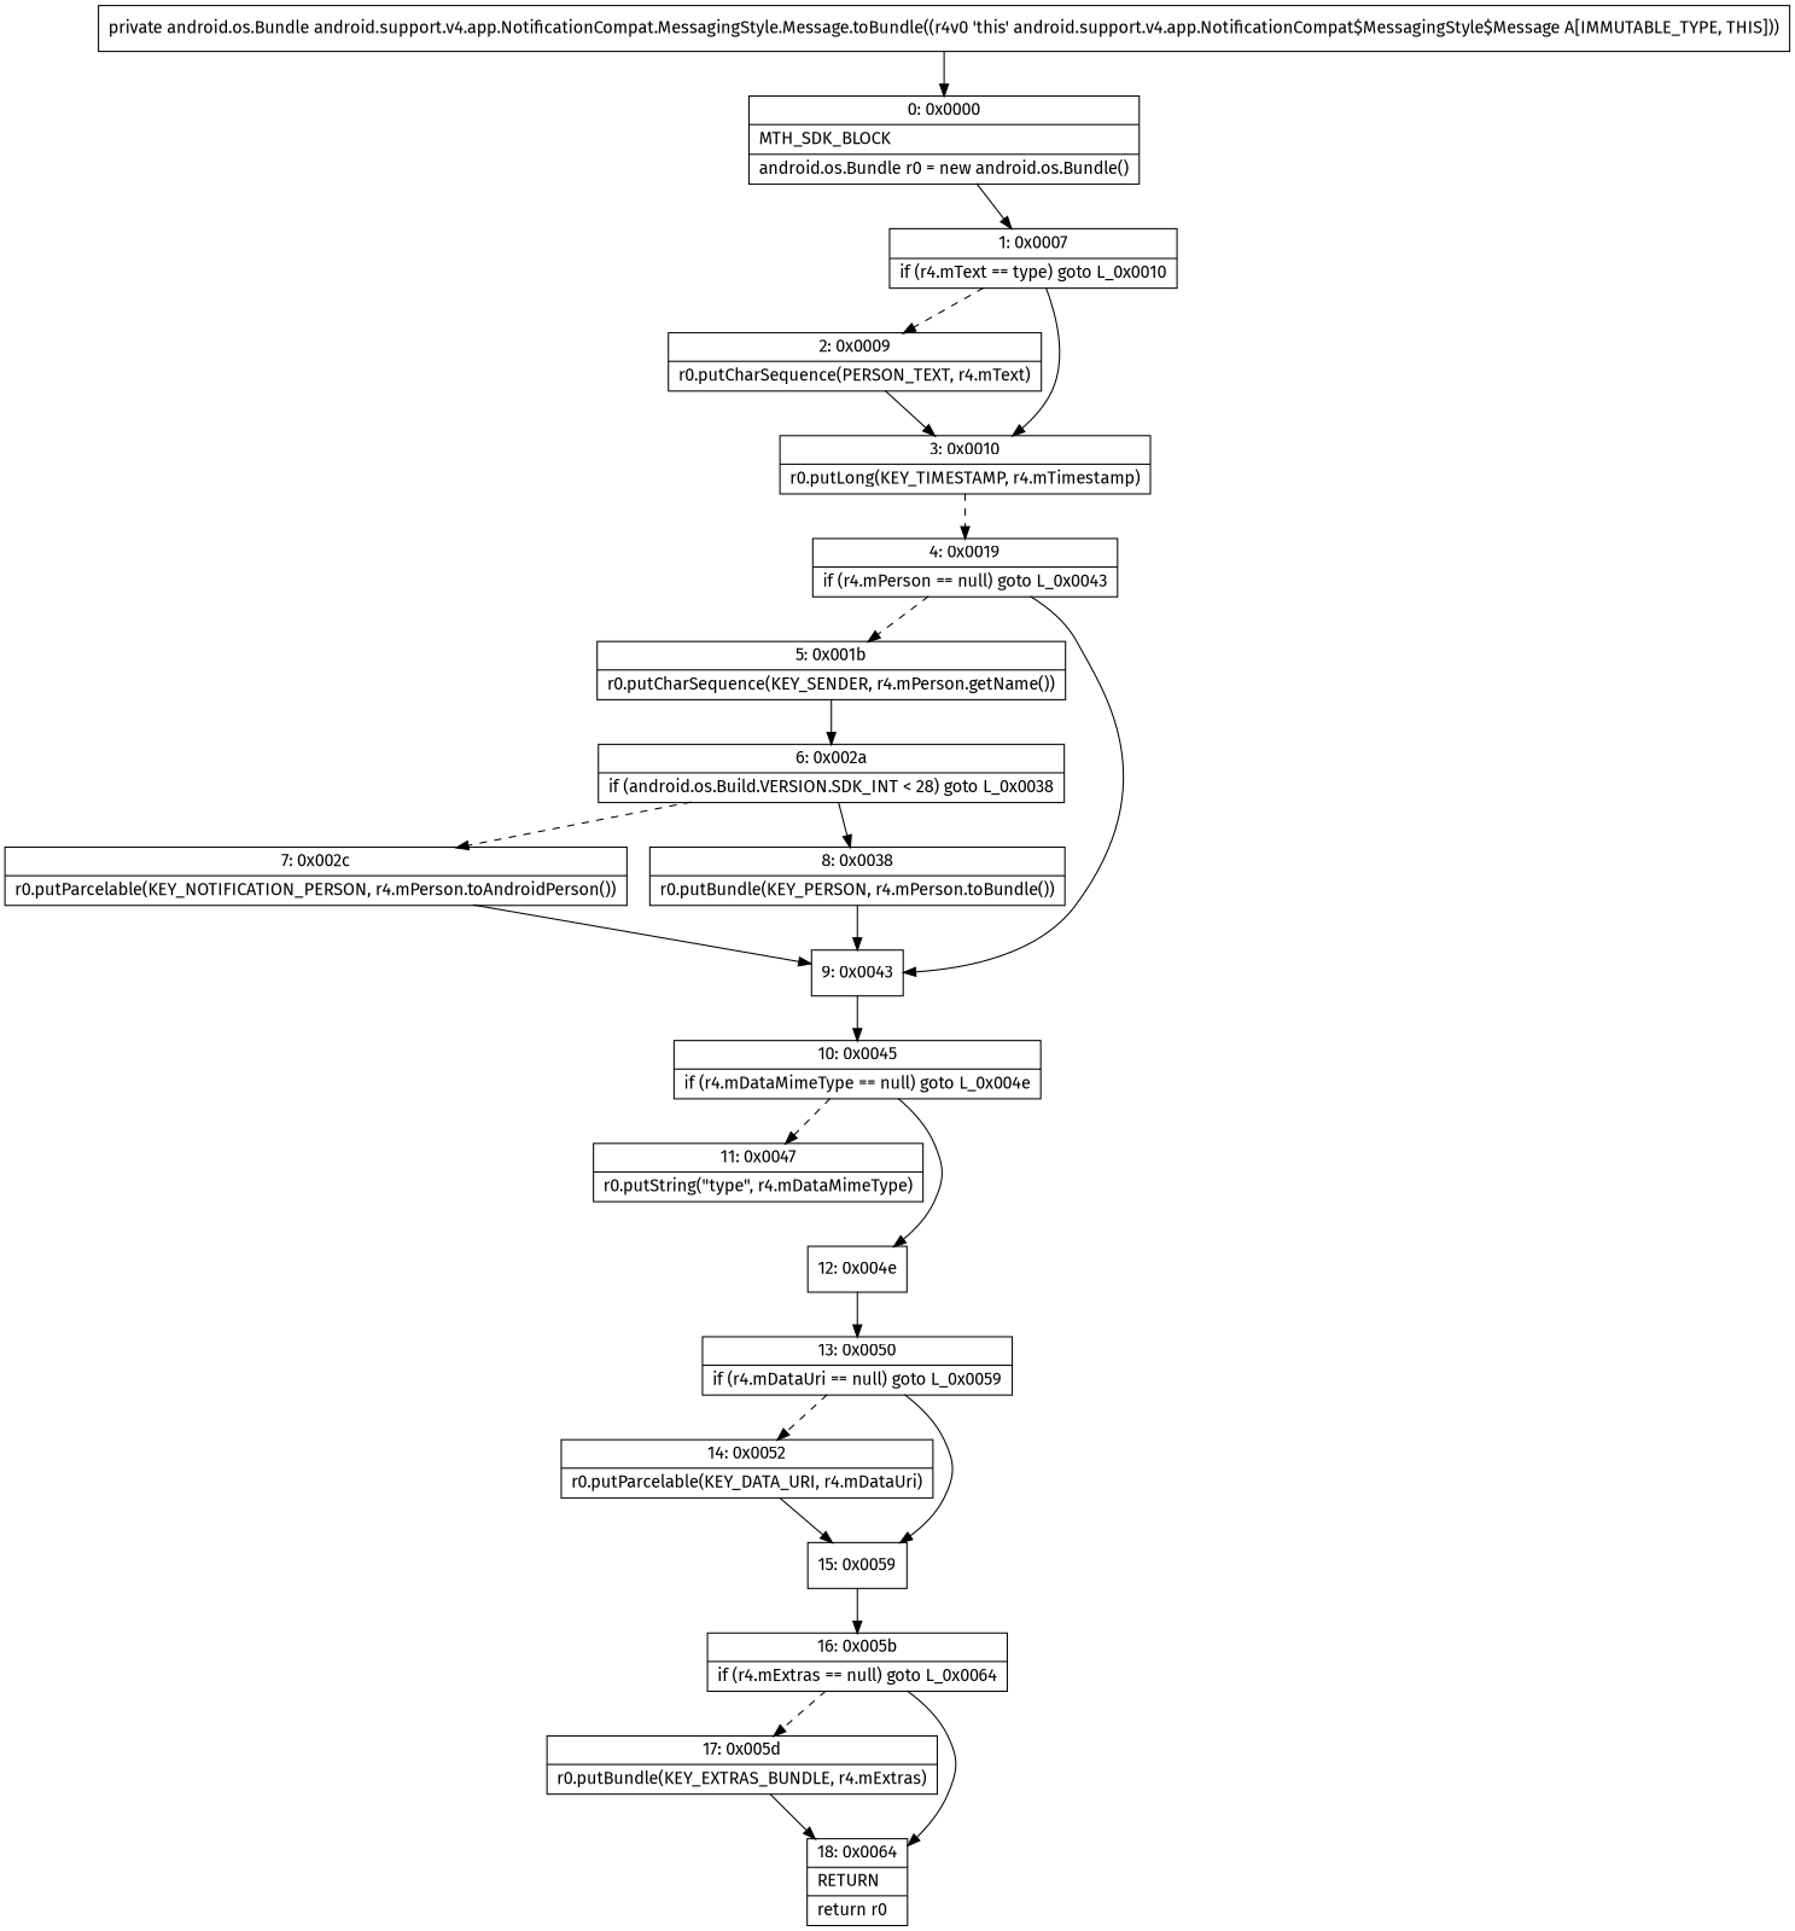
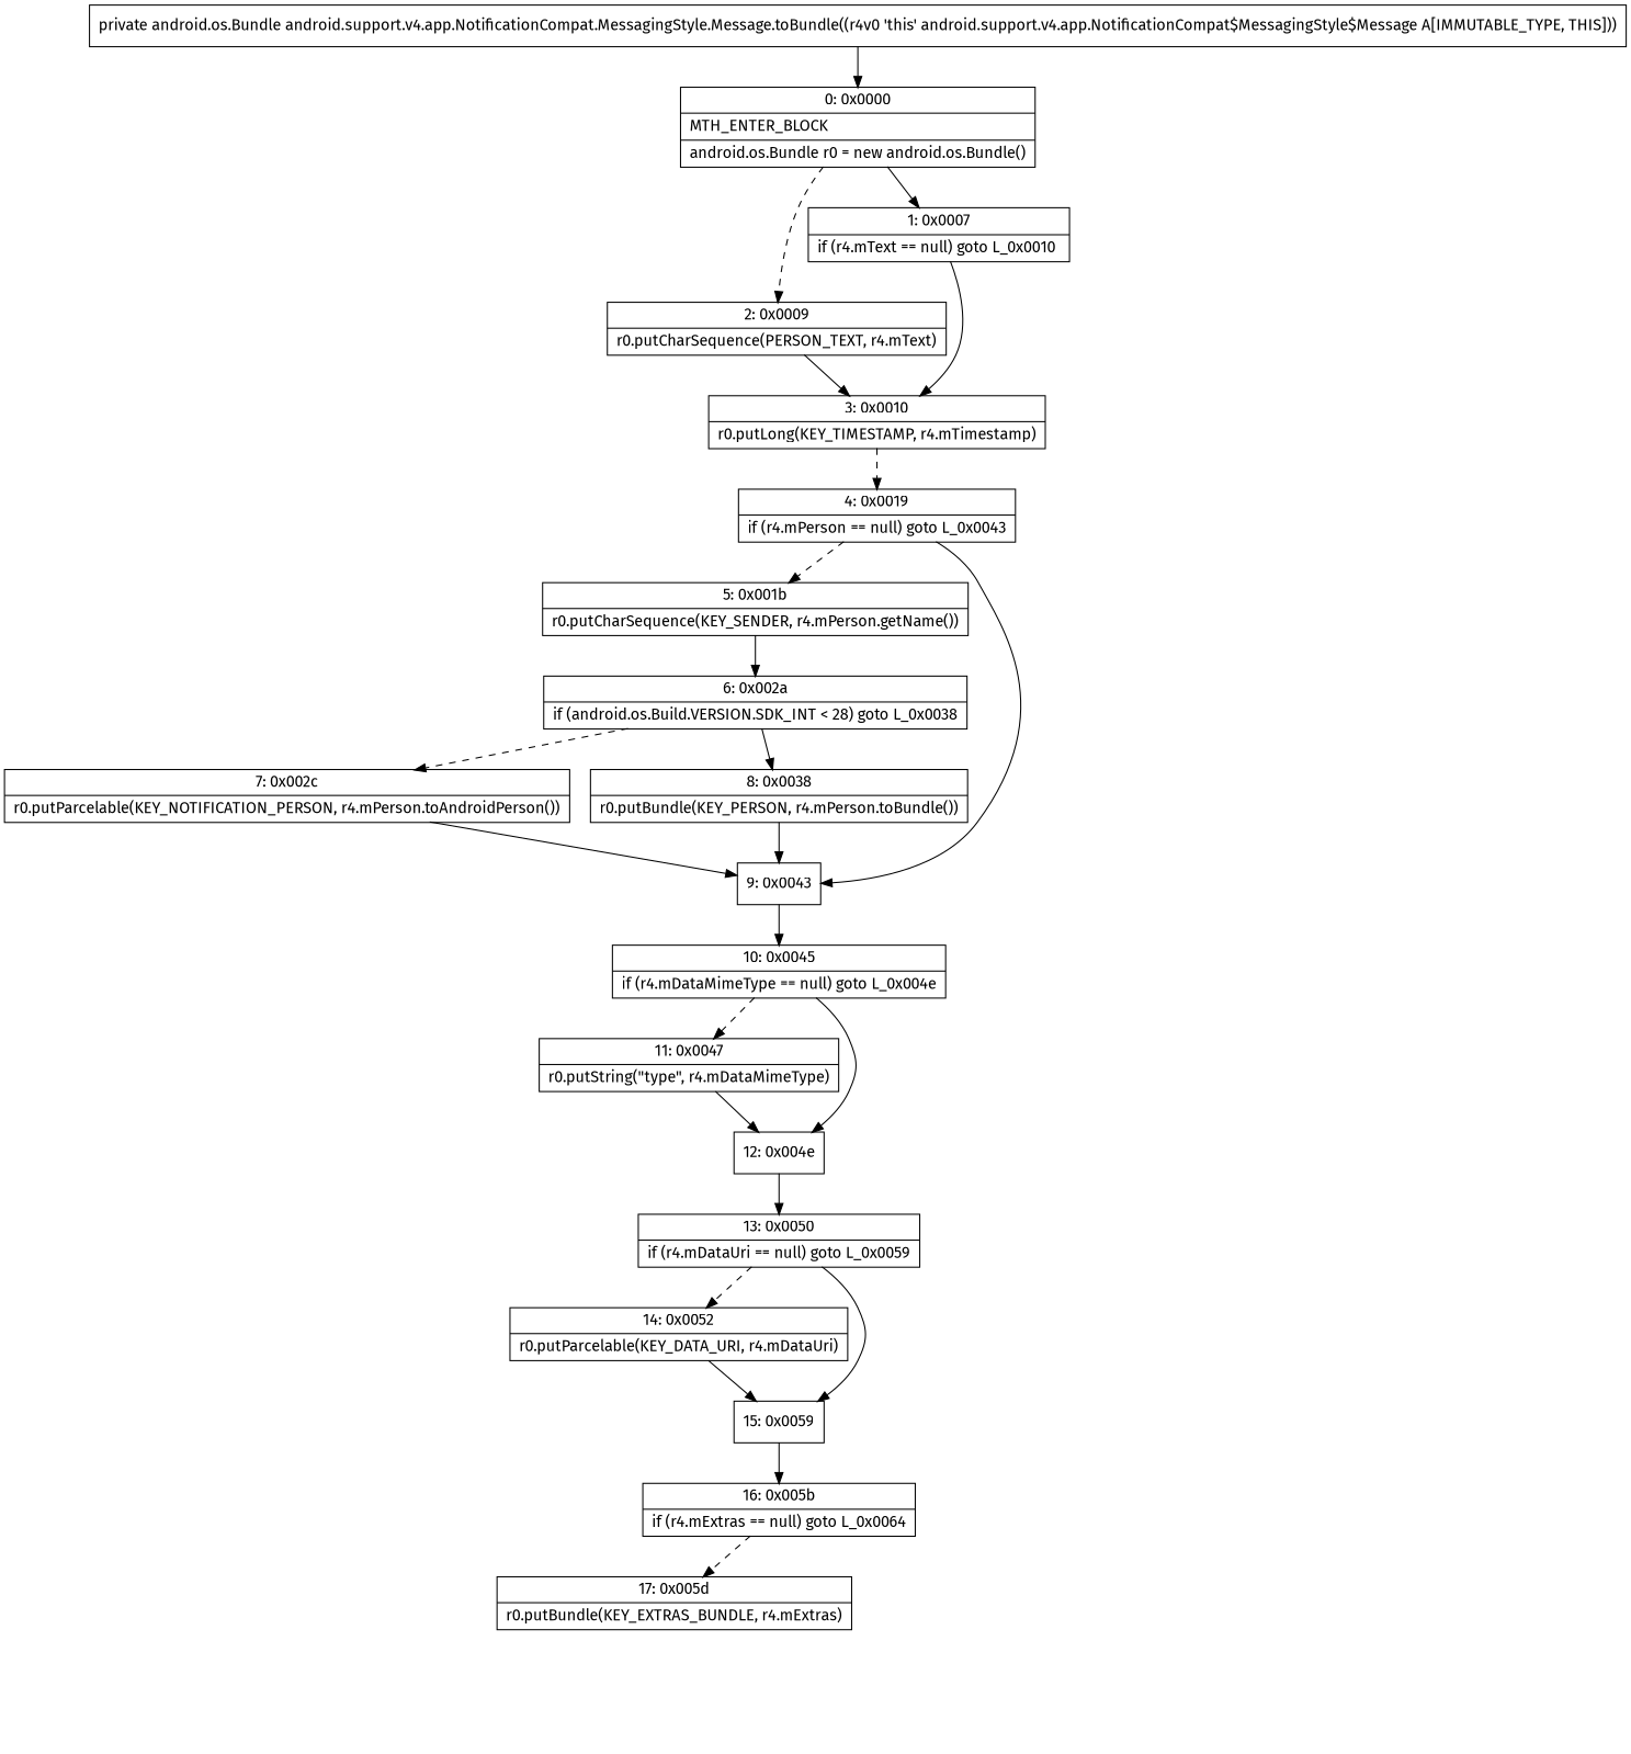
  digraph {
    fontname="Fira Sans"
    node [fontname="Fira Sans" shape=record]
    edge [fontname="Fira Sans"]
-   n1 [label="{0\:\ 0x0000|MTH_SDK_BLOCK\l|android.os.Bundle r0 = new android.os.Bundle()\l}"]
-   n2 [label="{1\:\ 0x0007|if (r4.mText == type) goto L_0x0010\l}"]
+   n1 [label="{0\:\ 0x0000|MTH_ENTER_BLOCK\l|android.os.Bundle r0 = new android.os.Bundle()\l}"]
+   n2 [label="{1\:\ 0x0007|if (r4.mText == null) goto L_0x0010\l}"]
    n3 [label="{2\:\ 0x0009|r0.putCharSequence(PERSON_TEXT, r4.mText)\l}"]
    n4 [label="{3\:\ 0x0010|r0.putLong(KEY_TIMESTAMP, r4.mTimestamp)\l}"]
    n5 [label="{4\:\ 0x0019|if (r4.mPerson == null) goto L_0x0043\l}"]
    n6 [label="{5\:\ 0x001b|r0.putCharSequence(KEY_SENDER, r4.mPerson.getName())\l}"]
    n7 [label="{9\:\ 0x0043}"]
    n8 [label="{6\:\ 0x002a|if (android.os.Build.VERSION.SDK_INT \< 28) goto L_0x0038\l}"]
    n9 [label="{10\:\ 0x0045|if (r4.mDataMimeType == null) goto L_0x004e\l}"]
    n10 [label="{7\:\ 0x002c|r0.putParcelable(KEY_NOTIFICATION_PERSON, r4.mPerson.toAndroidPerson())\l}"]
    n11 [label="{8\:\ 0x0038|r0.putBundle(KEY_PERSON, r4.mPerson.toBundle())\l}"]
    n12 [label="{11\:\ 0x0047|r0.putString(\"type\", r4.mDataMimeType)\l}"]
    n13 [label="{12\:\ 0x004e}"]
    n14 [label="{13\:\ 0x0050|if (r4.mDataUri == null) goto L_0x0059\l}"]
    n15 [label="{14\:\ 0x0052|r0.putParcelable(KEY_DATA_URI, r4.mDataUri)\l}"]
    n16 [label="{15\:\ 0x0059}"]
    n17 [label="{16\:\ 0x005b|if (r4.mExtras == null) goto L_0x0064\l}"]
    n18 [label="{17\:\ 0x005d|r0.putBundle(KEY_EXTRAS_BUNDLE, r4.mExtras)\l}"]
-   n19 [label="{18\:\ 0x0064|RETURN\l|return r0\l}"]
    n20 [label="{private android.os.Bundle android.support.v4.app.NotificationCompat.MessagingStyle.Message.toBundle((r4v0 'this' android.support.v4.app.NotificationCompat$MessagingStyle$Message A[IMMUTABLE_TYPE, THIS])) }"]
    n1 -> n2
-   n2 -> n3 [style=dashed]
+   n1 -> n3 [style=dashed]
    n2 -> n4
    n3 -> n4
    n4 -> n5 [style=dashed]
    n5 -> n6 [style=dashed]
    n5 -> n7
    n6 -> n8
    n7 -> n9
    n8 -> n10 [style=dashed]
    n8 -> n11
    n9 -> n12 [style=dashed]
    n9 -> n13
    n10 -> n7
    n11 -> n7
+   n12 -> n13
    n13 -> n14
    n14 -> n15 [style=dashed]
    n14 -> n16
    n15 -> n16
    n16 -> n17
    n17 -> n18 [style=dashed]
-   n17 -> n19
-   n18 -> n19
    n20 -> n1
  }
